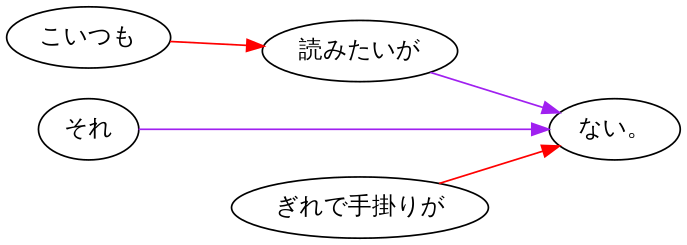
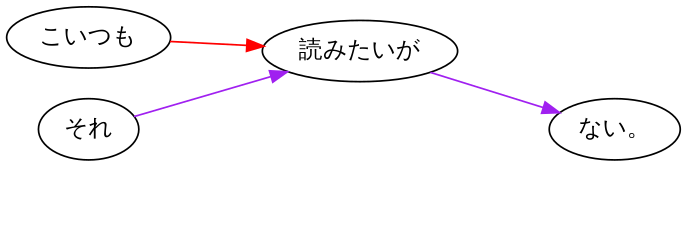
  digraph {
    rankdir=LR
    edge [color=red]
    n1 [label="こいつも"]
    n2 [label="読みたいが"]
    n3 [label="ない。"]
    n4 [label="それ"]
-   n5 [label="ぎれで手掛りが"]
    n1 -> n2
    n2 -> n3 [color=purple]
-   n4 -> n3 [color=purple]
-   n5 -> n3
+   n4 -> n2 [color=purple]
  }
